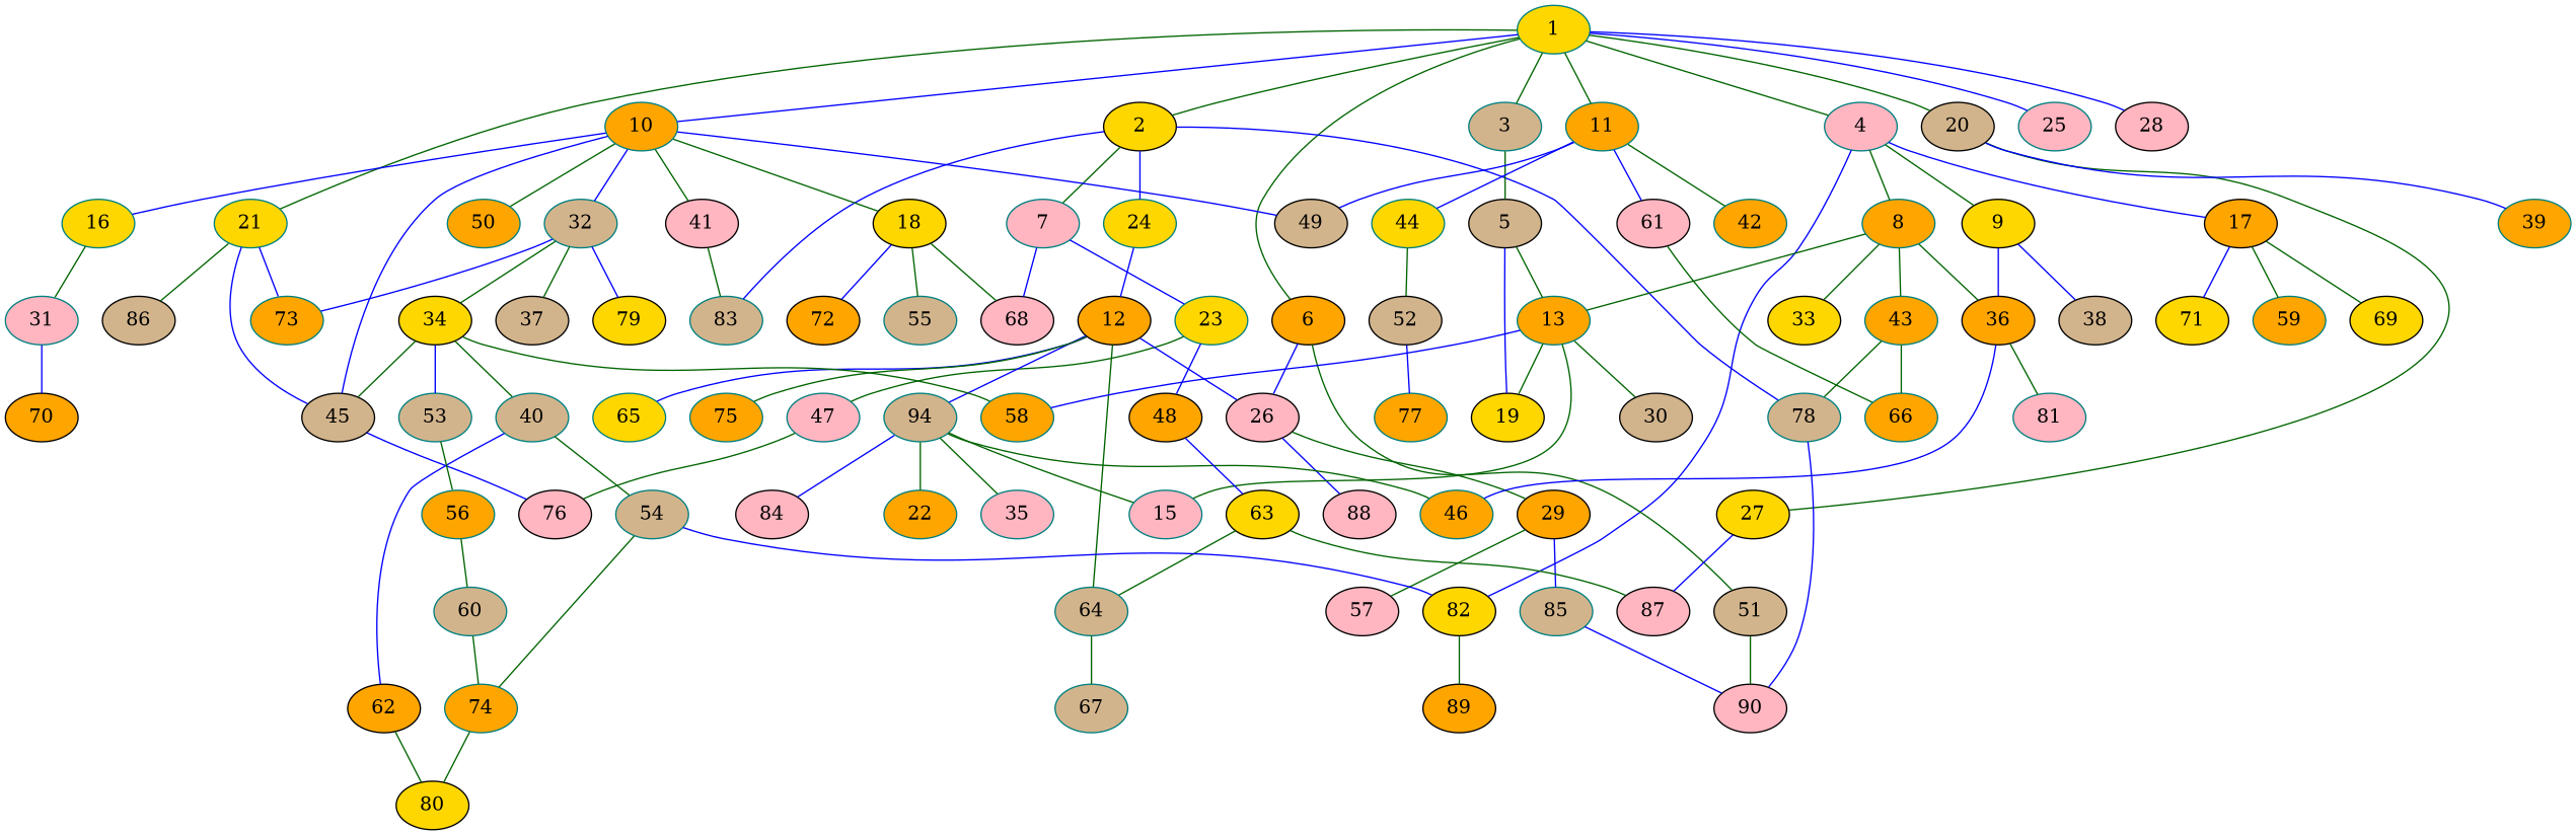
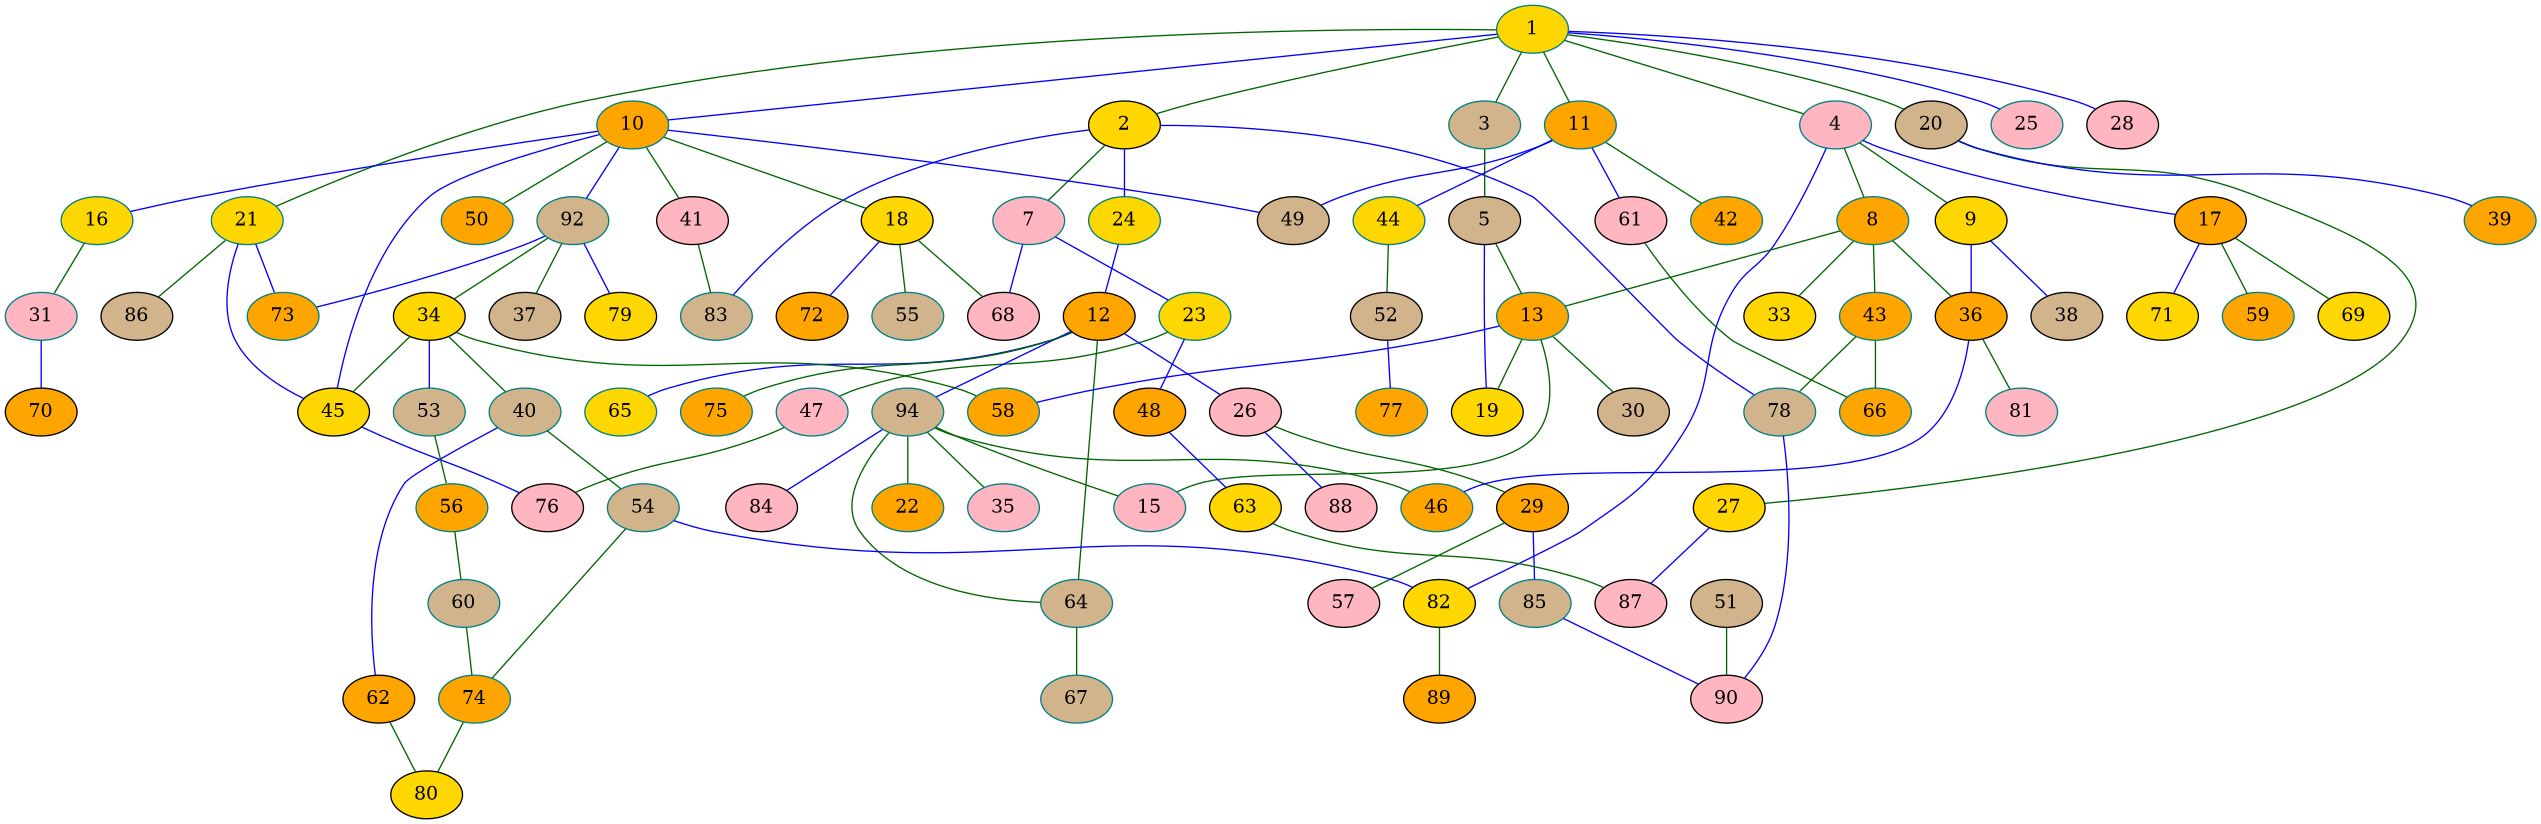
  graph {
    node [color=teal fillcolor=orange style=filled]
    edge [color=darkgreen]
    1 [fillcolor=gold]
    2 [color=black fillcolor=gold]
    3 [fillcolor=tan]
    4 [fillcolor=lightpink]
-   6 [color=black]
    10
    11
    20 [color=black fillcolor=tan]
    21 [fillcolor=gold]
    25 [fillcolor=lightpink]
    28 [color=black fillcolor=lightpink]
    7 [fillcolor=lightpink]
    24 [fillcolor=gold]
    78 [fillcolor=tan]
    83 [fillcolor=tan]
    5 [color=black fillcolor=tan]
    8
    9 [color=black fillcolor=gold]
    17 [color=black]
    82 [color=black fillcolor=gold]
    26 [color=black fillcolor=lightpink]
    51 [color=black fillcolor=tan]
    16 [fillcolor=gold]
    18 [color=black fillcolor=gold]
-   32 [fillcolor=tan]
+   32 [fillcolor=tan label=92]
    41 [color=black fillcolor=lightpink]
-   45 [color=black fillcolor=tan]
+   45 [color=black fillcolor=gold]
    49 [color=black fillcolor=tan]
    50
    42
    44 [fillcolor=gold]
    61 [color=black fillcolor=lightpink]
    27 [color=black fillcolor=gold]
    39
    73
    86 [color=black fillcolor=tan]
    23 [fillcolor=gold]
    68 [color=black fillcolor=lightpink]
    12 [color=black]
    90 [color=black fillcolor=lightpink]
    13
    19 [color=black fillcolor=gold]
    33 [color=black fillcolor=gold]
    36 [color=black]
    43
    38 [color=black fillcolor=tan]
    59
    69 [color=black fillcolor=gold]
    71 [color=black fillcolor=gold]
    89 [color=black]
    15 [fillcolor=lightpink]
    30 [color=black fillcolor=tan]
    58
    29 [color=black]
    88 [color=black fillcolor=lightpink]
    n56 [fillcolor=tan label=94]
    64 [fillcolor=tan]
    65 [fillcolor=gold]
    75
    47 [fillcolor=lightpink]
    48 [color=black]
    46
    81 [fillcolor=lightpink]
    66
    31 [fillcolor=lightpink]
    55 [fillcolor=tan]
    72 [color=black]
    34 [color=black fillcolor=gold]
    37 [color=black fillcolor=tan]
    79 [color=black fillcolor=gold]
    76 [color=black fillcolor=lightpink]
    52 [color=black fillcolor=tan]
    22
    35 [fillcolor=lightpink]
    84 [color=black fillcolor=lightpink]
    67 [fillcolor=tan]
    70 [color=black]
    87 [color=black fillcolor=lightpink]
    63 [color=black fillcolor=gold]
    57 [color=black fillcolor=lightpink]
    85 [fillcolor=tan]
    40 [fillcolor=tan]
    53 [fillcolor=tan]
    54 [fillcolor=tan]
    62 [color=black]
    56
    74
    80 [color=black fillcolor=gold]
    77
    60 [fillcolor=tan]
    1 -- 2
    1 -- 3
    1 -- 4
-   1 -- 6
    1 -- 10 [color=blue]
    1 -- 11
    1 -- 20
    1 -- 21
    1 -- 25 [color=blue]
    1 -- 28 [color=blue]
    2 -- 7
    2 -- 24 [color=blue]
    2 -- 78 [color=blue]
    2 -- 83 [color=blue]
    3 -- 5
    4 -- 8
    4 -- 9
    4 -- 17 [color=blue]
    4 -- 82 [color=blue]
-   6 -- 26 [color=blue]
-   6 -- 51
    10 -- 16 [color=blue]
    10 -- 18
    10 -- 32 [color=blue]
    10 -- 41
    10 -- 45 [color=blue]
    10 -- 49 [color=blue]
    10 -- 50
    11 -- 49 [color=blue]
    11 -- 42
    11 -- 44 [color=blue]
    11 -- 61 [color=blue]
    20 -- 27
    20 -- 39 [color=blue]
    21 -- 45 [color=blue]
    21 -- 73 [color=blue]
    21 -- 86
    7 -- 23 [color=blue]
    7 -- 68 [color=blue]
    24 -- 12 [color=blue]
    78 -- 90 [color=blue]
    5 -- 13
    5 -- 19 [color=blue]
    8 -- 13
    8 -- 33
    8 -- 36
    8 -- 43
    9 -- 36 [color=blue]
    9 -- 38 [color=blue]
    17 -- 59
    17 -- 69
    17 -- 71 [color=blue]
    82 -- 89
    26 -- 29
    26 -- 88 [color=blue]
    51 -- 90
    16 -- 31
    18 -- 68
    18 -- 55
    18 -- 72 [color=blue]
    32 -- 73 [color=blue]
    32 -- 34
    32 -- 37
    32 -- 79 [color=blue]
    41 -- 83
    45 -- 76 [color=blue]
    44 -- 52
    61 -- 66
    27 -- 87 [color=blue]
    23 -- 47
    23 -- 48 [color=blue]
    12 -- 26 [color=blue]
    12 -- n56 [color=blue]
    12 -- 64
    12 -- 65 [color=blue]
    12 -- 75
    13 -- 19
    13 -- 15
    13 -- 30
    13 -- 58 [color=blue]
    36 -- 46 [color=blue]
    36 -- 81
    43 -- 78
    43 -- 66
    29 -- 57
    29 -- 85 [color=blue]
    n56 -- 15
    n56 -- 46
    n56 -- 22
    n56 -- 35
    n56 -- 84 [color=blue]
    64 -- 67
    47 -- 76
    48 -- 63 [color=blue]
    31 -- 70 [color=blue]
    34 -- 45
    34 -- 58
    34 -- 40
    34 -- 53 [color=blue]
    52 -- 77 [color=blue]
-   63 -- 64
+   n56 -- 64
    63 -- 87
    85 -- 90 [color=blue]
    40 -- 54
    40 -- 62 [color=blue]
    53 -- 56
    54 -- 82 [color=blue]
    54 -- 74
    62 -- 80
    56 -- 60
    74 -- 80
    60 -- 74
  }
